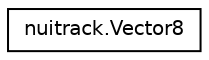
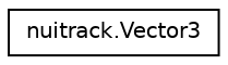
  digraph {
    rankdir=LR
-   n1 [color=black fillcolor=white fontname=Helvetica fontsize=10 height=0.2 label="nuitrack.Vector8" shape=record style=filled width=0.4]
+   n1 [color=black fillcolor=white fontname=Helvetica fontsize=10 height=0.2 label="nuitrack.Vector3" shape=record style=filled width=0.4]
  }
